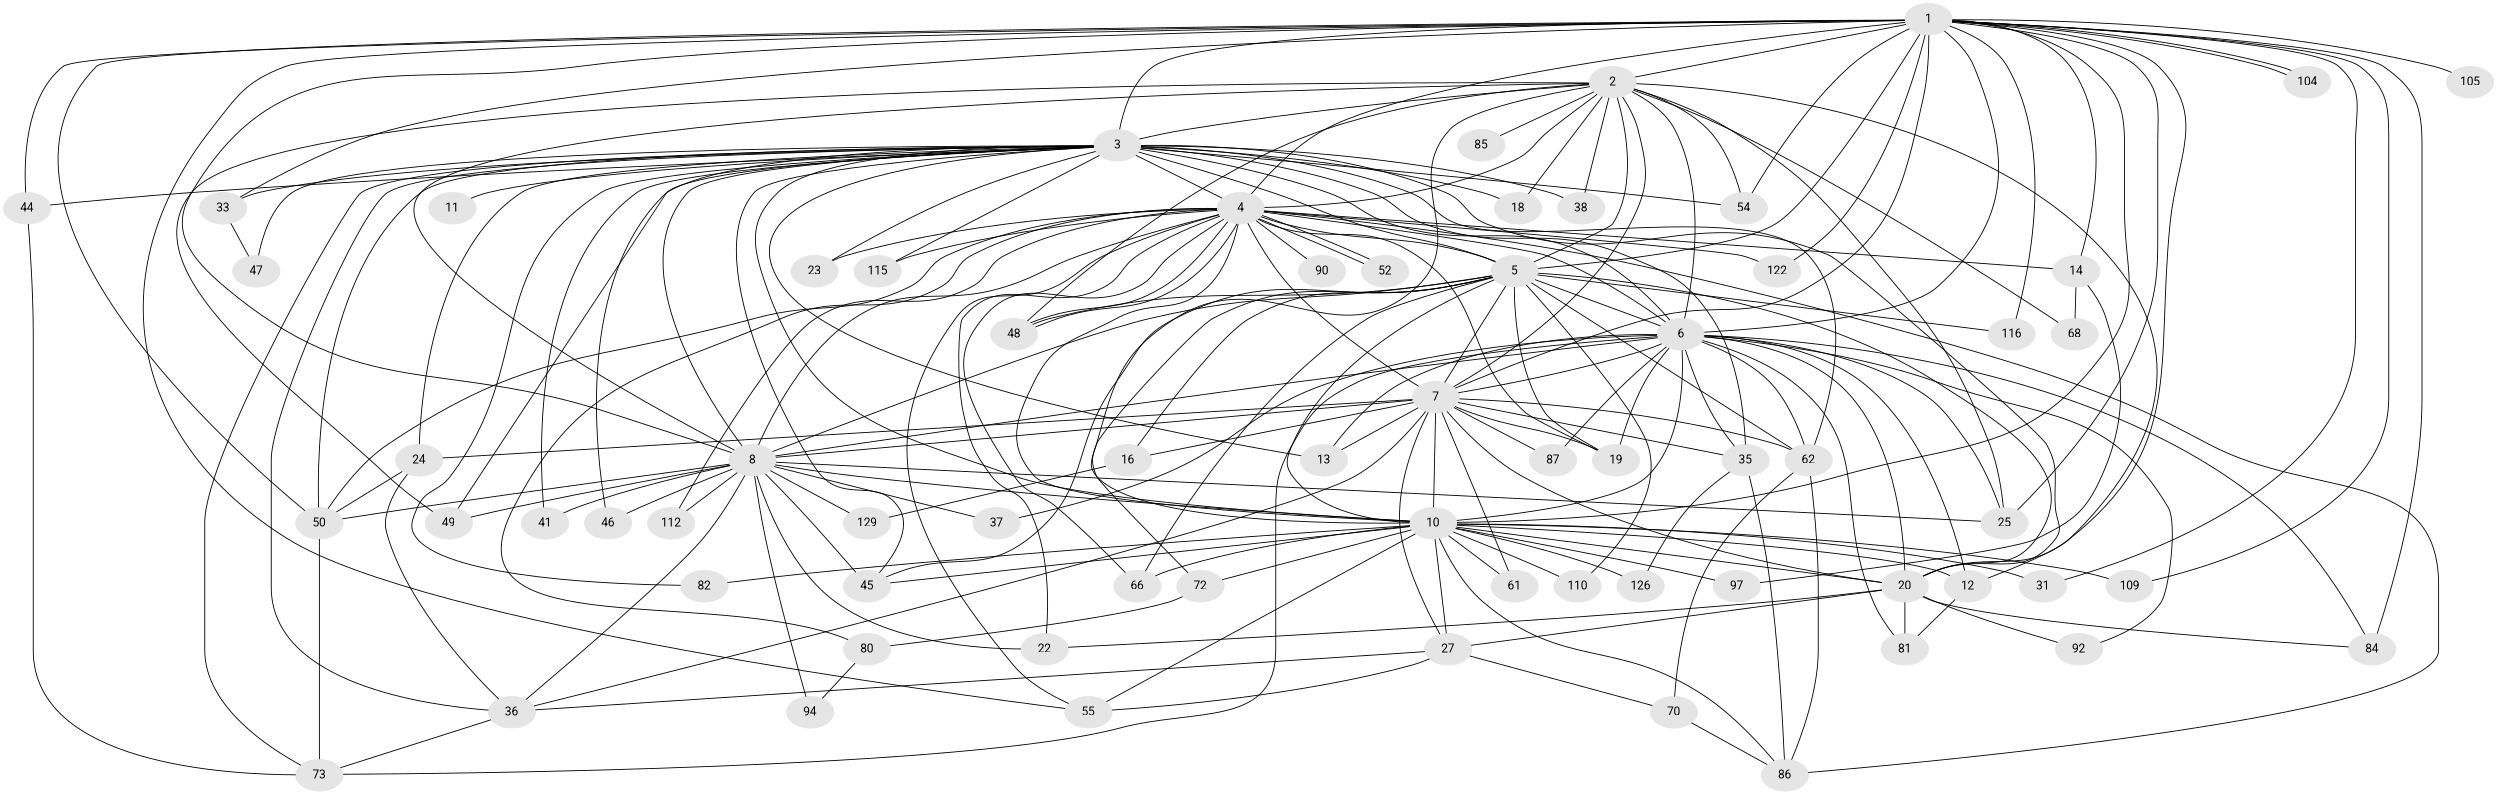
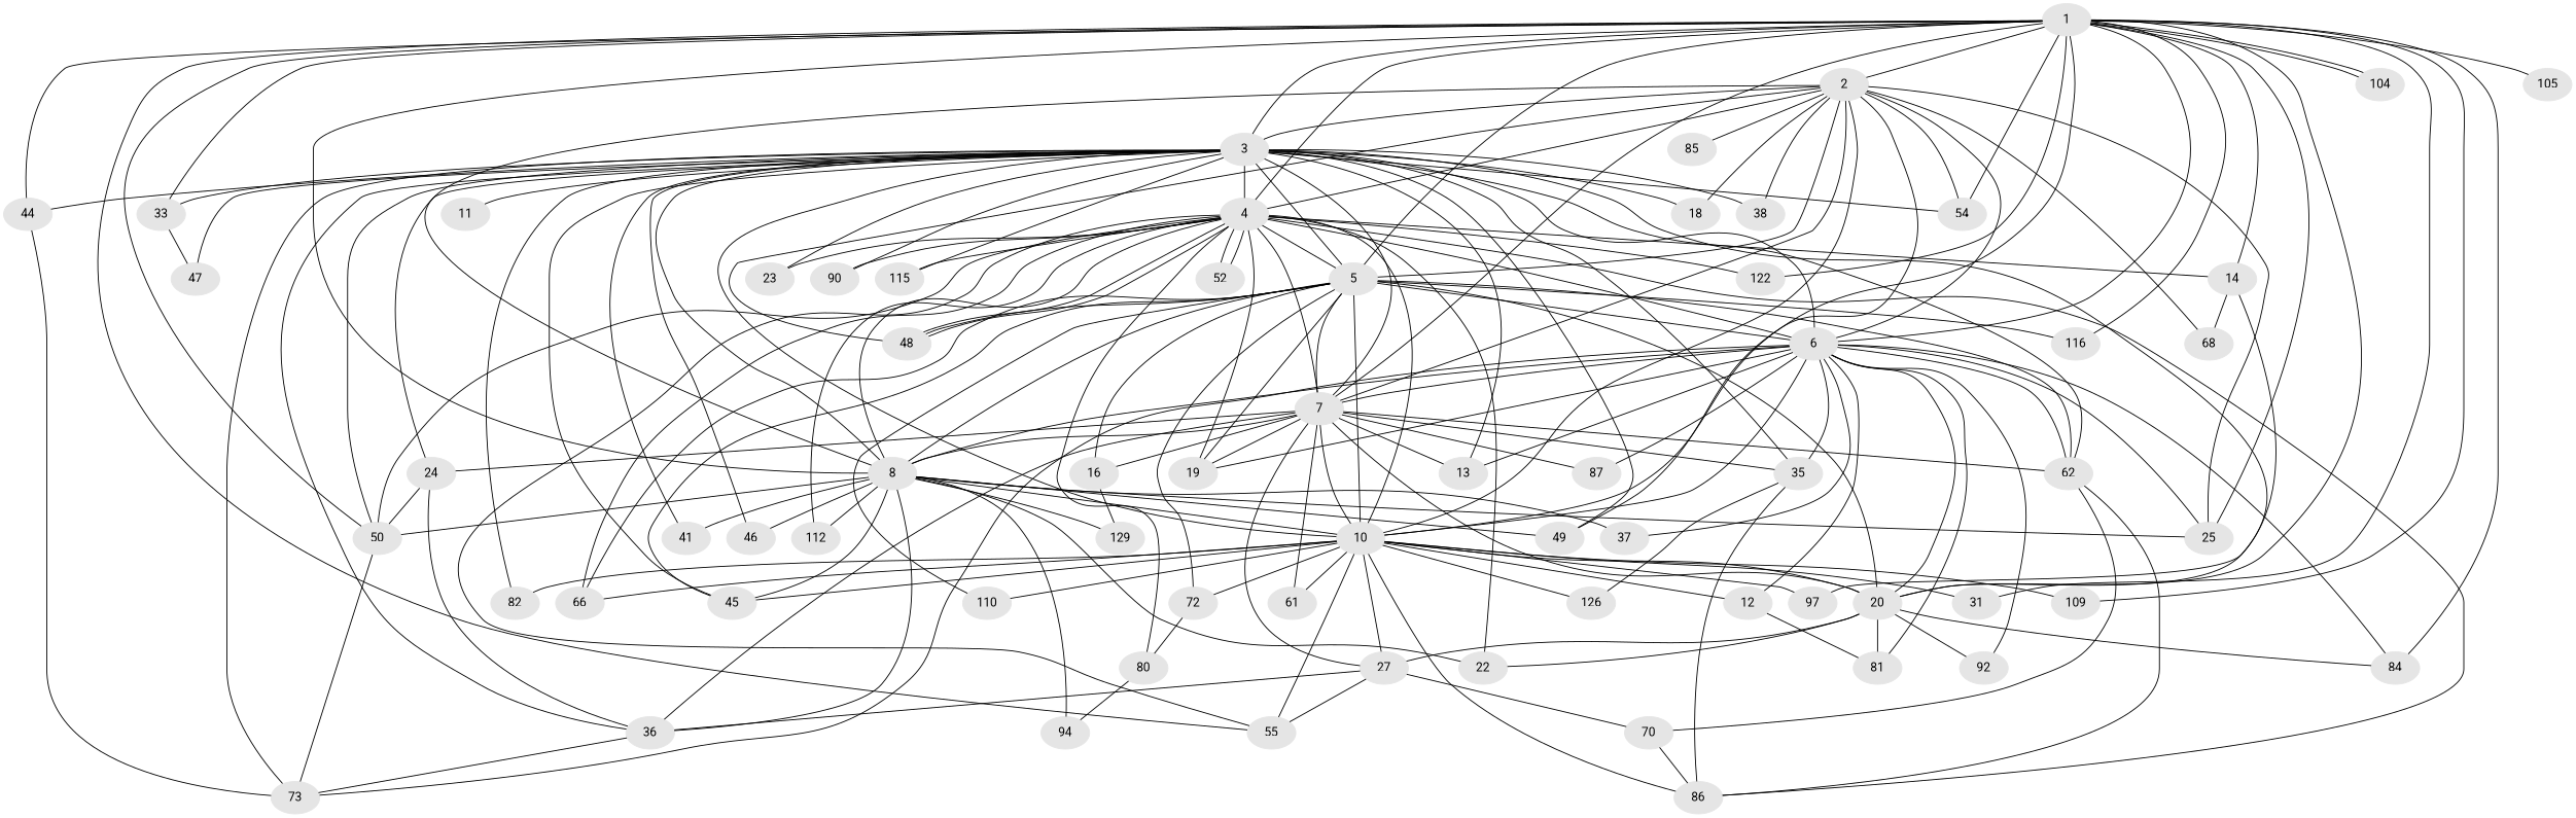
  graph {
    fontname=Roboto
    node [color=gray90 fontname=Roboto style=filled]
    edge [fontname=Roboto]
    2 [super="+125+56+29"]
    3 [super="+9"]
    4
    5 [super="+77"]
    6 [super="+95+30+21+17+64+39"]
    7 [super="+63+91+69+96"]
    8
    10
    25 [super="+42"]
    54 [super="+83"]
    12 [super="+88+40+78"]
    18
    38 [super="+75"]
    48 [super="+117"]
    49 [super="+67"]
    68
    85
    1
    14
    20 [super="+28+58"]
    31
    33
    44
    50 [super="+71+65"]
    55 [super="+103+121"]
    84
    104
    109
    116
    122
    105
    11
    13
    23
    24 [super="+120"]
    35 [super="+57+43"]
    36 [super="+106+107"]
    41
    45 [super="+76+79"]
    46
    47 [super="+59"]
    62 [super="+131+100"]
    73 [super="+124+74"]
    82
    90
    115
    19 [super="+51"]
    22
    52
    66 [super="+98"]
    80 [super="+89"]
    86 [super="+113"]
    112
    16
    72
    110
    37
    81
    87
    92
    27 [super="+133"]
    61
    94
    129
    97
    126
    70 [super="+134"]
    2 -- 3 [weight=2]
    2 -- 4 [weight=3]
    2 -- 5
    2 -- 6 [weight=4]
    2 -- 7 [weight=2]
    2 -- 8
    2 -- 10
    2 -- 25
    2 -- 54
-   2 -- 12
    2 -- 18
    2 -- 38
    2 -- 48
    2 -- 49
    2 -- 68
    2 -- 85 [weight=2]
    3 -- 4 [weight=3]
    3 -- 5 [weight=4]
    3 -- 6 [weight=3]
+   3 -- 7 [weight=3]
    3 -- 8 [weight=2]
    3 -- 10 [weight=3]
    3 -- 54
    3 -- 18
    3 -- 38 [weight=2]
    3 -- 49
    3 -- 20
    3 -- 33
    3 -- 44
    3 -- 50
    3 -- 11 [weight=2]
    3 -- 13
    3 -- 23
    3 -- 24
    3 -- 35 [weight=2]
    3 -- 36
    3 -- 41
    3 -- 45
    3 -- 46
    3 -- 47 [weight=2]
    3 -- 62
    3 -- 73
    3 -- 82
+   3 -- 90
    3 -- 115
    4 -- 5
    4 -- 6 [weight=3]
    4 -- 7
    4 -- 8
    4 -- 10
    4 -- 48
    4 -- 48
    4 -- 14
    4 -- 50
    4 -- 55
    4 -- 122
    4 -- 23
    4 -- 90
    4 -- 115
    4 -- 19
    4 -- 22
    4 -- 52
    4 -- 52
    4 -- 66
    4 -- 80
    4 -- 86
    4 -- 112
    5 -- 6
    5 -- 7
    5 -- 8
    5 -- 10
    5 -- 48
    5 -- 20
    5 -- 116
    5 -- 45
    5 -- 62
    5 -- 19
    5 -- 66
    5 -- 16
    5 -- 72
    5 -- 110
    6 -- 7 [weight=2]
    6 -- 8 [weight=2]
    6 -- 10
    6 -- 25
    6 -- 12 [weight=2]
    6 -- 20
    6 -- 84
    6 -- 13
    6 -- 35
    6 -- 62
    6 -- 73
    6 -- 19
    6 -- 37
    6 -- 81
    6 -- 87
    6 -- 92
    7 -- 8
    7 -- 10 [weight=3]
    7 -- 20
    7 -- 13
    7 -- 24
    7 -- 35
    7 -- 36
    7 -- 62
    7 -- 19
    7 -- 16
    7 -- 87
    7 -- 27
    7 -- 61
    8 -- 10
    8 -- 25
    8 -- 49
    8 -- 50
    8 -- 36
    8 -- 41
    8 -- 45
    8 -- 46
    8 -- 22
    8 -- 112
    8 -- 37
    8 -- 94
    8 -- 129
    10 -- 12
    10 -- 20 [weight=2]
    10 -- 31
    10 -- 55
    10 -- 109
    10 -- 45
    10 -- 82
    10 -- 66
    10 -- 86
    10 -- 72
    10 -- 110
    10 -- 27
    10 -- 61
    10 -- 97
    10 -- 126
    12 -- 81
    1 -- 2 [weight=2]
    1 -- 3 [weight=4]
    1 -- 4
    1 -- 5
    1 -- 6
    1 -- 7
    1 -- 8
    1 -- 10
    1 -- 25
    1 -- 54
    1 -- 14
    1 -- 20 [weight=2]
    1 -- 31
    1 -- 33
    1 -- 44
    1 -- 50
    1 -- 55
    1 -- 84
    1 -- 104
    1 -- 104
    1 -- 109
    1 -- 116
    1 -- 122
    1 -- 105 [weight=2]
    14 -- 68
    14 -- 97
    20 -- 84
    20 -- 22
    20 -- 81
    20 -- 92
    20 -- 27
    33 -- 47
    44 -- 73
    50 -- 73
    24 -- 50
    24 -- 36
    35 -- 86
    35 -- 126
    36 -- 73
    62 -- 86
    62 -- 70
    80 -- 94
    16 -- 129
    72 -- 80
    27 -- 55
    27 -- 36
    27 -- 70
    70 -- 86
  }
